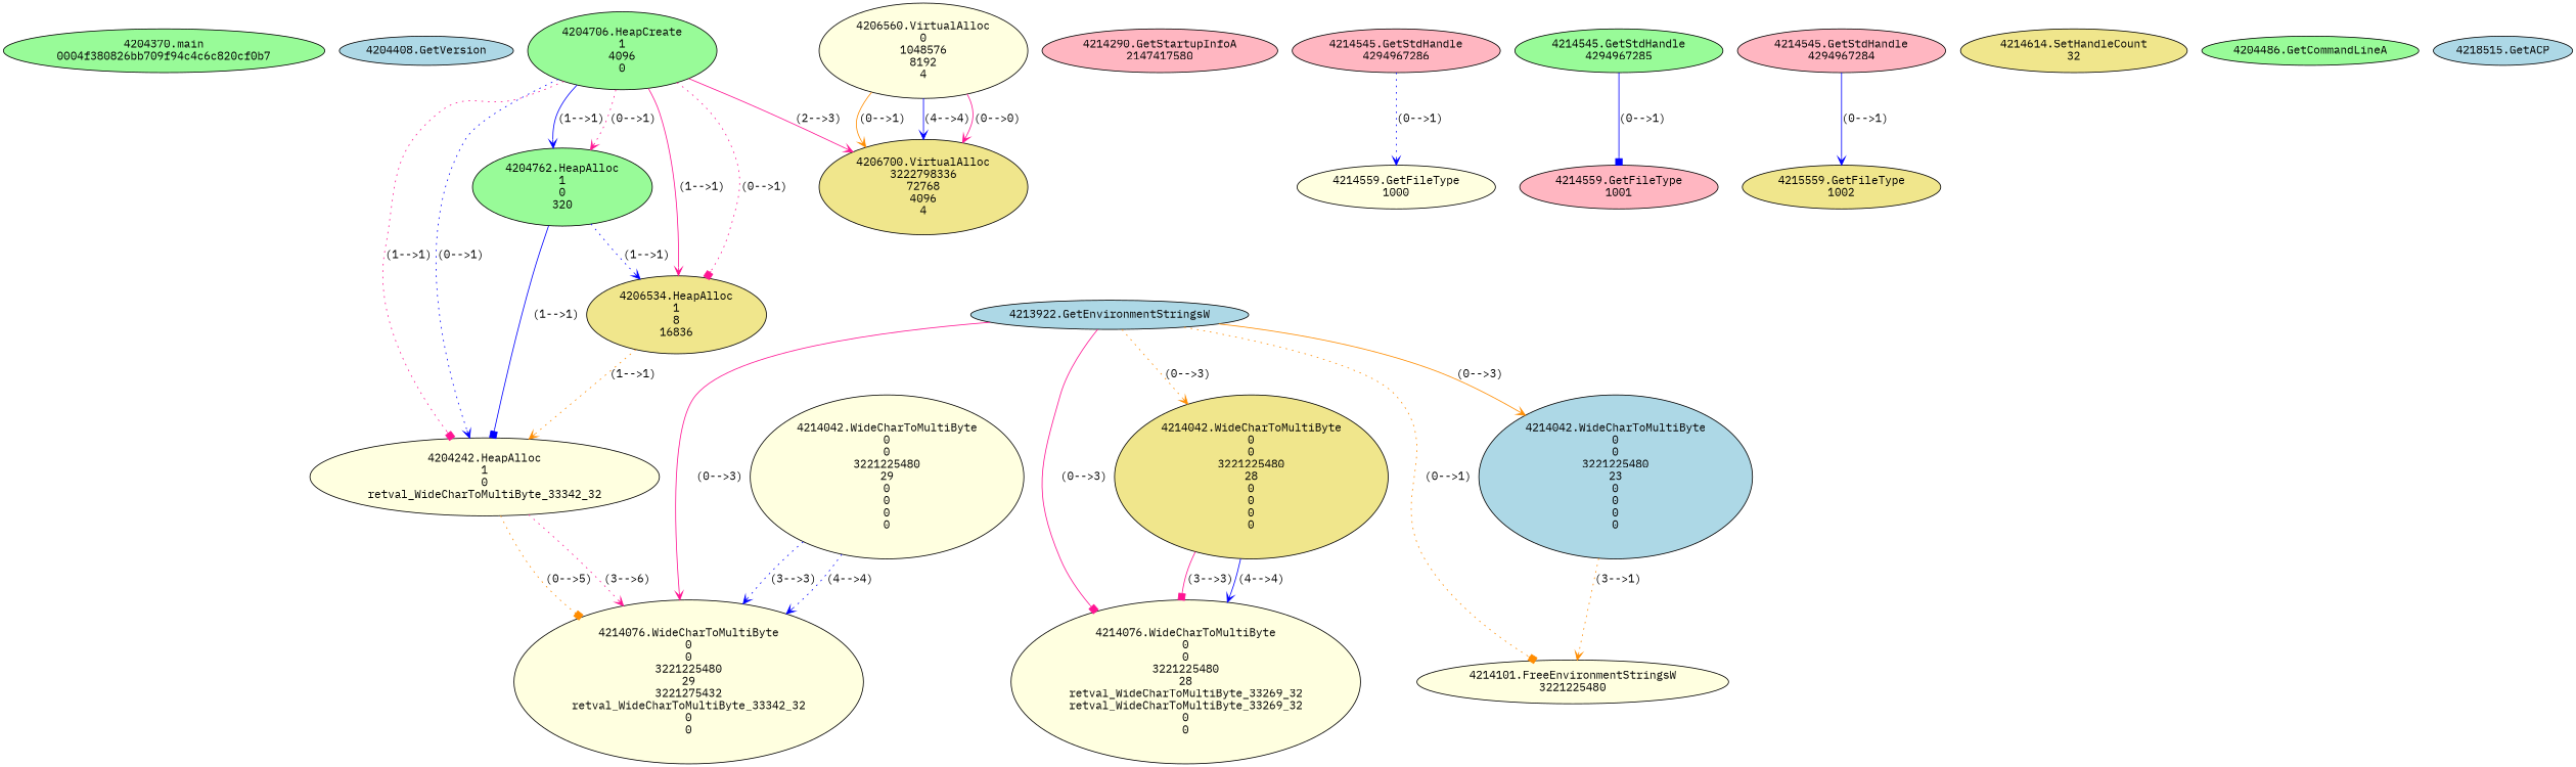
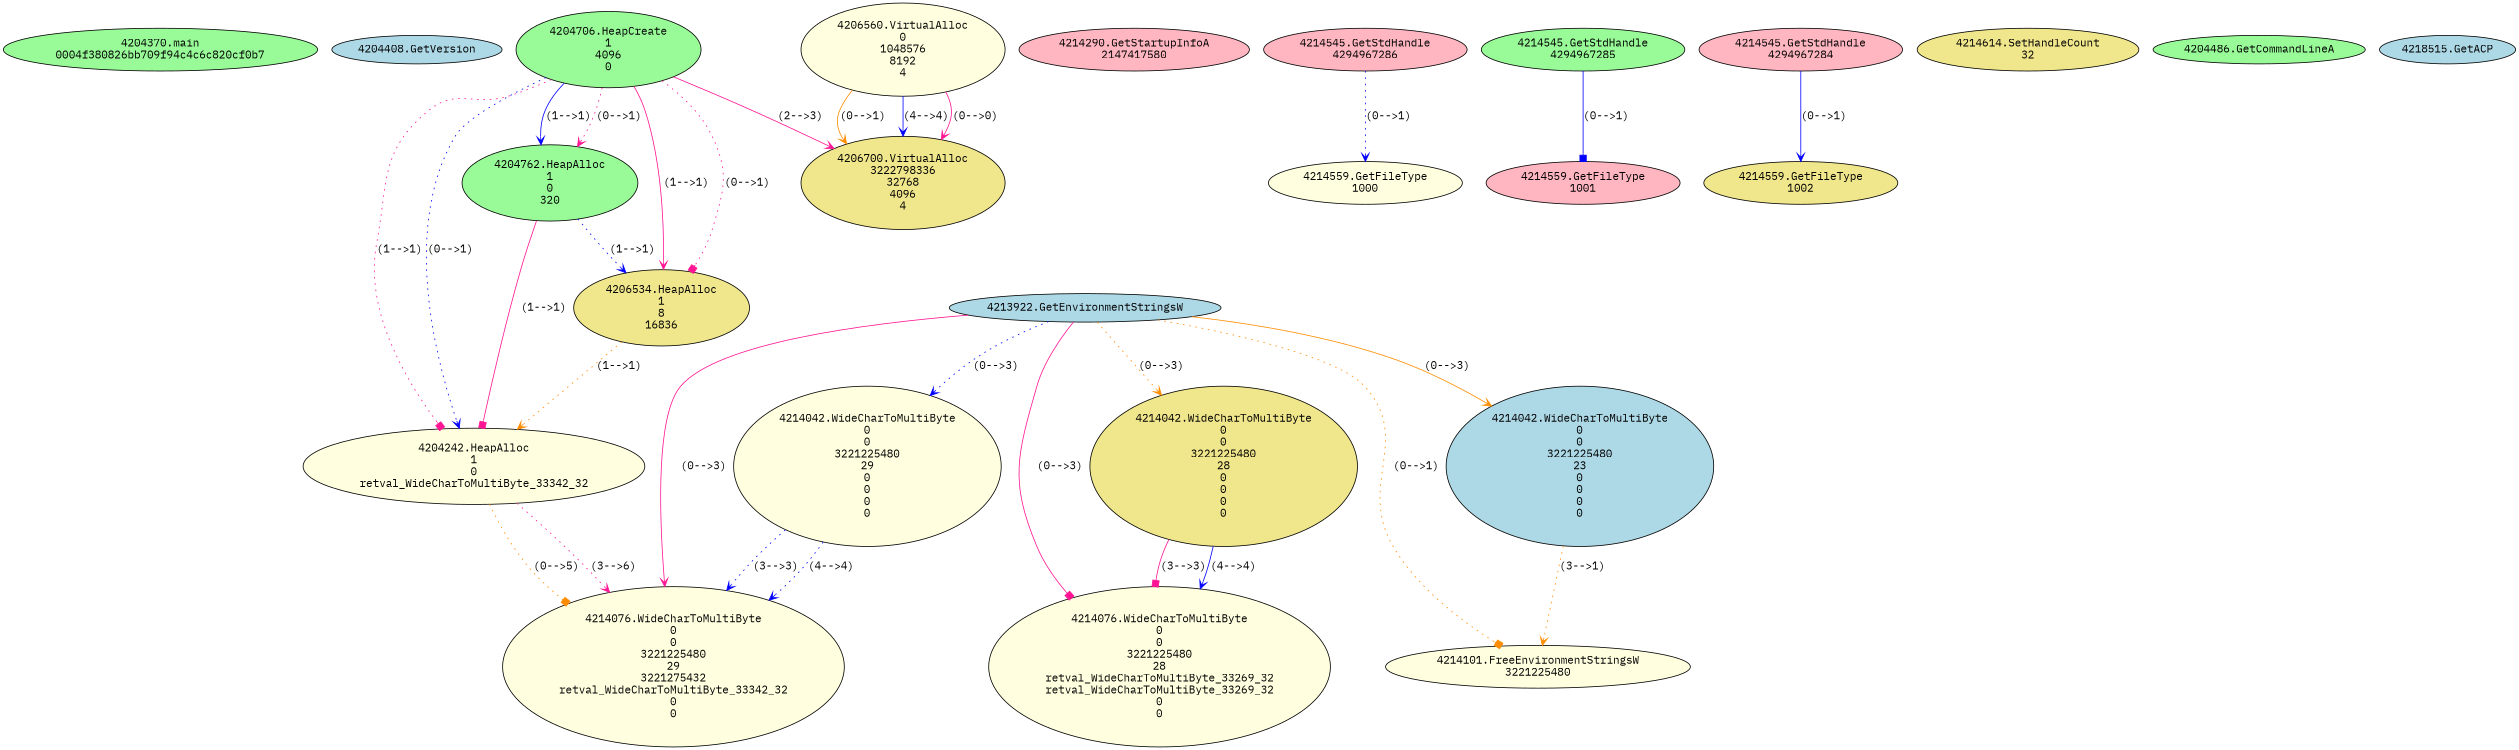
  digraph {
    fontname="IBM Plex Mono"
    node [fillcolor=lightyellow fontname="IBM Plex Mono" style=filled]
    edge [arrowhead=vee color=blue fontname="IBM Plex Mono" style=dotted]
    n1 [fillcolor=palegreen label="4204370.main\n0004f380826bb709f94c4c6c820cf0b7"]
    n2 [fillcolor=lightblue label="4204408.GetVersion\n"]
    n3 [fillcolor=palegreen label="4204706.HeapCreate\n1\n4096\n0"]
    n4 [fillcolor=palegreen label="4204762.HeapAlloc\n1\n0\n320"]
    n5 [fillcolor=khaki label="4206534.HeapAlloc\n1\n8\n16836"]
-   n6 [fillcolor=khaki label="4206700.VirtualAlloc\n3222798336\n72768\n4096\n4"]
+   n6 [fillcolor=khaki label="4206700.VirtualAlloc\n3222798336\n32768\n4096\n4"]
    n7 [label="4204242.HeapAlloc\n1\n0\nretval_WideCharToMultiByte_33342_32"]
    n8 [label="4214076.WideCharToMultiByte\n0\n0\n3221225480\n29\n3221275432\nretval_WideCharToMultiByte_33342_32\n0\n0"]
    n9 [label="4206560.VirtualAlloc\n0\n1048576\n8192\n4"]
    n10 [fillcolor=lightpink label="4214290.GetStartupInfoA\n2147417580"]
    n11 [fillcolor=lightpink label="4214545.GetStdHandle\n4294967286"]
    n12 [label="4214559.GetFileType\n1000"]
    n13 [fillcolor=palegreen label="4214545.GetStdHandle\n4294967285"]
    n14 [fillcolor=lightpink label="4214559.GetFileType\n1001"]
    n15 [fillcolor=lightpink label="4214545.GetStdHandle\n4294967284"]
-   n16 [fillcolor=khaki label="4215559.GetFileType\n1002"]
+   n16 [fillcolor=khaki label="4214559.GetFileType\n1002"]
    n17 [fillcolor=khaki label="4214614.SetHandleCount\n32"]
    n18 [fillcolor=palegreen label="4204486.GetCommandLineA\n"]
    n19 [fillcolor=lightblue label="4213922.GetEnvironmentStringsW\n"]
    n20 [fillcolor=khaki label="4214042.WideCharToMultiByte\n0\n0\n3221225480\n28\n0\n0\n0\n0"]
    n21 [label="4214076.WideCharToMultiByte\n0\n0\n3221225480\n28\nretval_WideCharToMultiByte_33269_32\nretval_WideCharToMultiByte_33269_32\n0\n0"]
    n22 [fillcolor=lightblue label="4214042.WideCharToMultiByte\n0\n0\n3221225480\n23\n0\n0\n0\n0"]
    n23 [label="4214101.FreeEnvironmentStringsW\n3221225480"]
    n24 [label="4214042.WideCharToMultiByte\n0\n0\n3221225480\n29\n0\n0\n0\n0"]
    n25 [fillcolor=lightblue label="4218515.GetACP\n"]
    n3 -> n4 [label="(1-->1)" style=solid]
    n3 -> n4 [color=deeppink label="(0-->1)"]
    n3 -> n5 [color=deeppink label="(1-->1)" style=solid]
    n3 -> n5 [arrowhead=box color=deeppink label="(0-->1)"]
    n3 -> n6 [color=deeppink label="(2-->3)" style=solid]
    n3 -> n7 [arrowhead=box color=deeppink label="(1-->1)"]
    n3 -> n7 [label="(0-->1)"]
    n4 -> n5 [label="(1-->1)"]
-   n4 -> n7 [arrowhead=box label="(1-->1)" style=solid]
+   n4 -> n7 [arrowhead=box color=deeppink label="(1-->1)" style=solid]
    n5 -> n7 [color=darkorange label="(1-->1)"]
    n7 -> n8 [arrowhead=box color=darkorange label="(0-->5)"]
    n7 -> n8 [color=deeppink label="(3-->6)"]
    n9 -> n6 [color=darkorange label="(0-->1)" style=solid]
    n9 -> n6 [label="(4-->4)" style=solid]
    n9 -> n6 [color=deeppink label="(0-->0)" style=solid]
    n11 -> n12 [label="(0-->1)"]
    n13 -> n14 [arrowhead=box label="(0-->1)" style=solid]
    n15 -> n16 [label="(0-->1)" style=solid]
    n19 -> n8 [color=deeppink label="(0-->3)" style=solid]
    n19 -> n20 [color=darkorange label="(0-->3)"]
    n19 -> n21 [arrowhead=box color=deeppink label="(0-->3)" style=solid]
    n19 -> n22 [color=darkorange label="(0-->3)" style=solid]
    n19 -> n23 [arrowhead=box color=darkorange label="(0-->1)"]
+   n19 -> n24 [label="(0-->3)"]
    n20 -> n21 [arrowhead=box color=deeppink label="(3-->3)" style=solid]
    n20 -> n21 [label="(4-->4)" style=solid]
    n22 -> n23 [color=darkorange label="(3-->1)"]
    n24 -> n8 [label="(3-->3)"]
    n24 -> n8 [label="(4-->4)"]
  }
